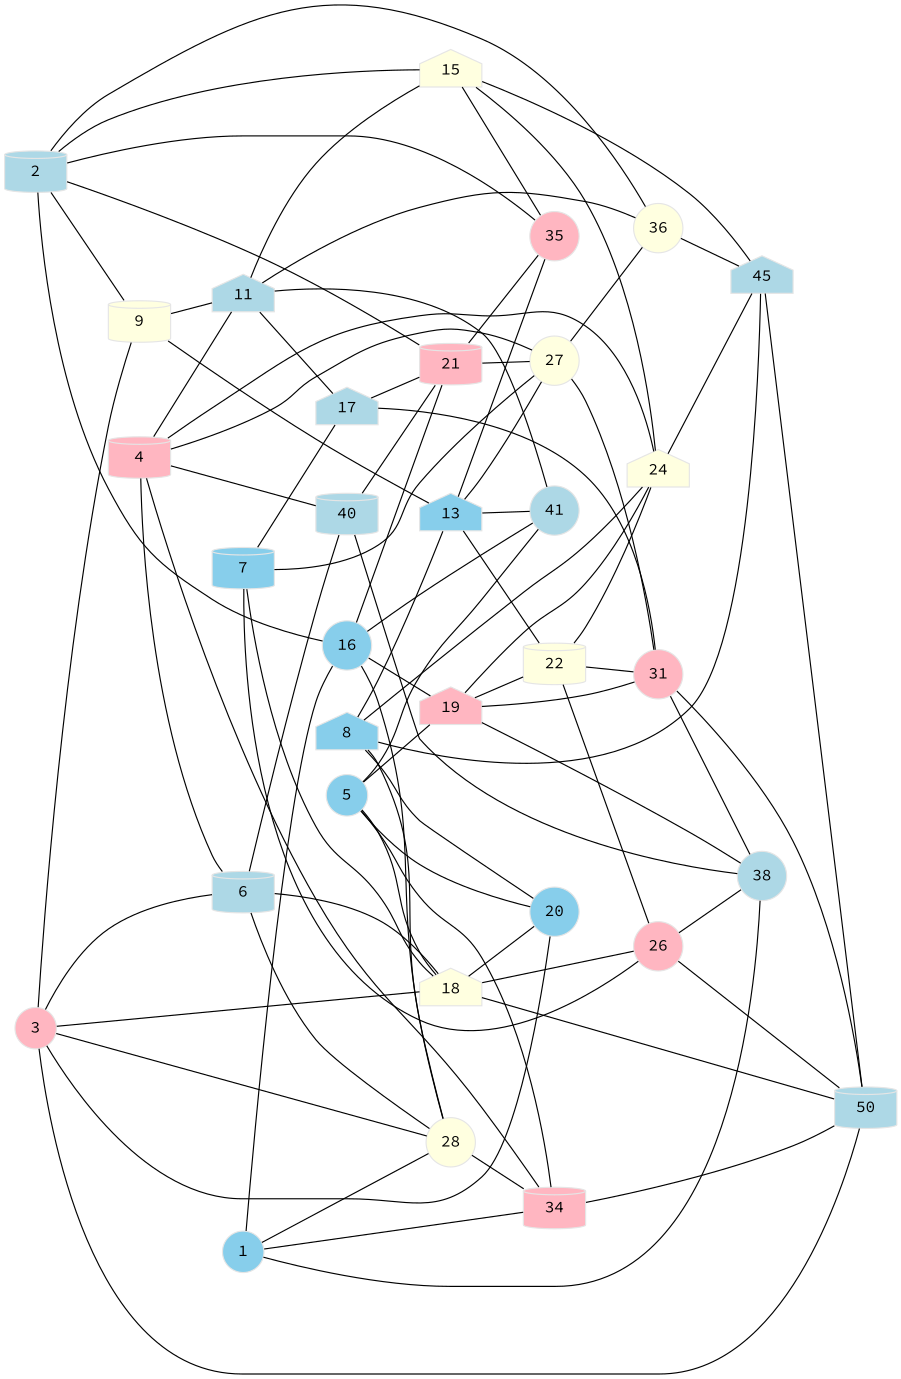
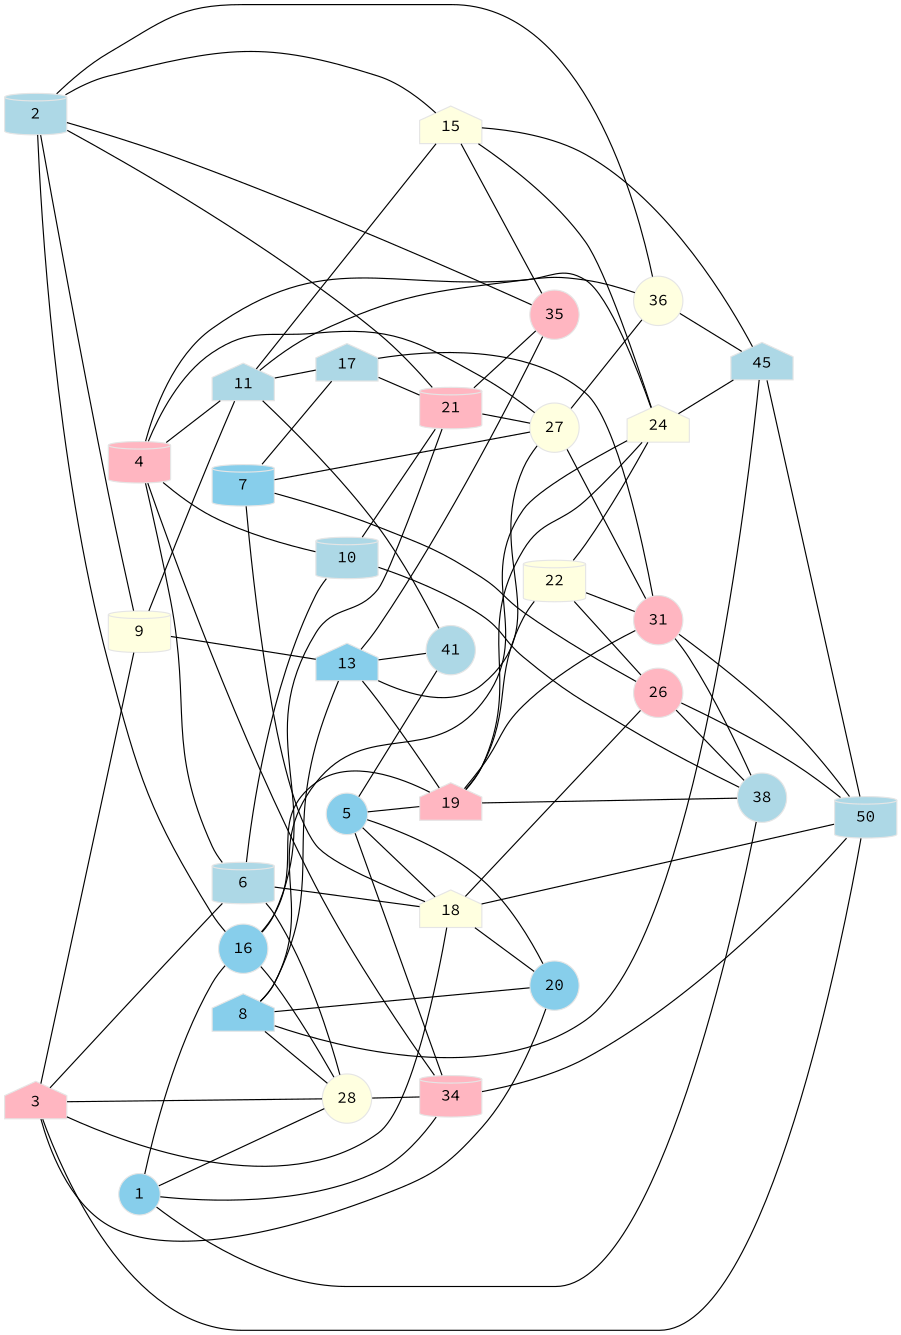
  graph {
    fontname="Source Code Pro"
    rankdir=LR
    node [color=gray90 fillcolor=lightblue fontname="Source Code Pro" shape=circle style=filled]
    edge [fontname="Source Code Pro"]
    1 [fillcolor=skyblue super="+53"]
    16 [fillcolor=skyblue super="+37"]
    28 [fillcolor=lightyellow super="+48"]
    34 [fillcolor=lightpink shape=cylinder super="+59"]
    38 [super="+49"]
    21 [fillcolor=lightpink shape=cylinder super="+39"]
    19 [fillcolor=lightpink shape=house super="+51"]
    41 [super="+42"]
    50 [shape=cylinder super="+55"]
    2 [shape=cylinder super="+32"]
    9 [fillcolor=lightyellow shape=cylinder]
    15 [fillcolor=lightyellow shape=house super="+52"]
    35 [fillcolor=lightpink]
    36 [fillcolor=lightyellow]
    11 [shape=house super="+54"]
    13 [fillcolor=skyblue shape=house super="+40"]
    24 [fillcolor=lightyellow shape=house super="+44"]
    45 [shape=house super="+46"]
    27 [fillcolor=lightyellow super="+29"]
-   3 [fillcolor=lightpink super="+14"]
+   3 [fillcolor=lightpink shape=house super="+14"]
    6 [shape=cylinder super="+23"]
    18 [fillcolor=lightyellow shape=house super="+56"]
    20 [fillcolor=skyblue]
-   10 [shape=cylinder label=40]
+   10 [shape=cylinder]
    26 [fillcolor=lightpink super="+43"]
    4 [fillcolor=lightpink shape=cylinder super="+58"]
    17 [shape=house]
    31 [fillcolor=lightpink super="+47"]
    5 [fillcolor=skyblue super="+30"]
    22 [fillcolor=lightyellow shape=cylinder super="+25"]
    7 [fillcolor=skyblue shape=cylinder super="+12"]
    8 [fillcolor=skyblue shape=house super="+33"]
    1 -- 16
    1 -- 28
    1 -- 34 [weight=2]
    1 -- 38 [weight=2]
    16 -- 28
    16 -- 21
    16 -- 19
-   16 -- 41
    28 -- 34
    34 -- 50
    21 -- 35
    21 -- 27
    19 -- 38
    19 -- 24
    19 -- 31
    19 -- 22
    2 -- 16
    2 -- 21
    2 -- 9
    2 -- 15
    2 -- 35
    2 -- 36
    9 -- 11
    9 -- 13
    15 -- 35
    15 -- 24
    15 -- 45 [weight=2]
    36 -- 45
    11 -- 41
    11 -- 15
    11 -- 36
    11 -- 17
    13 -- 41
    13 -- 35
    13 -- 27
-   13 -- 22
+   13 -- 19
    24 -- 45
    45 -- 50
    27 -- 36
    27 -- 31
    3 -- 28
    3 -- 50
    3 -- 9
    3 -- 6
    3 -- 18
    3 -- 20
    6 -- 28
    6 -- 18
    6 -- 10
    18 -- 50
    18 -- 20
    18 -- 26
    10 -- 38
    10 -- 21
    26 -- 38
    26 -- 50
    4 -- 34
    4 -- 11
    4 -- 24
    4 -- 27
    4 -- 6
    4 -- 10
    17 -- 21
    17 -- 31
    31 -- 38
    31 -- 50
    5 -- 34
    5 -- 19
    5 -- 41 [weight=2]
    5 -- 18
    5 -- 20
    22 -- 24
    22 -- 26 [weight=2]
    22 -- 31
    7 -- 27
    7 -- 18
    7 -- 26
    7 -- 17
    8 -- 28
    8 -- 13
    8 -- 24
    8 -- 45
    8 -- 20
  }
